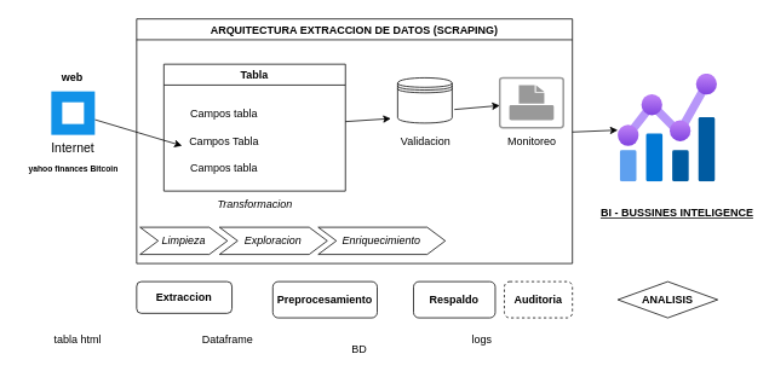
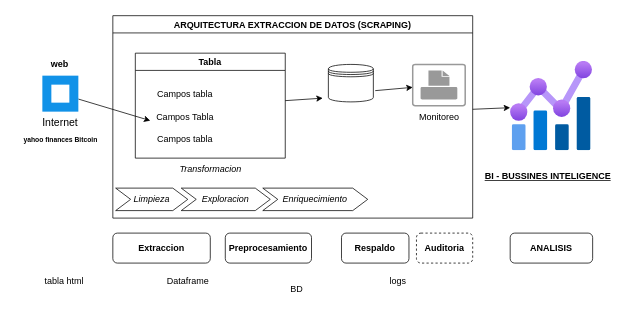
  <mxCell id="0" />
  <mxCell id="1" parent="0" />
- <mxCell id="2" value="&lt;b&gt;Extraccion&lt;/b&gt;" style="rounded=1;whiteSpace=wrap;html=1;" vertex="1" parent="1"><mxGeometry x="150" y="310" width="105" height="35" as="geometry" /></mxCell>
+ <mxCell id="2" value="&lt;b&gt;Extraccion&lt;/b&gt;" style="rounded=1;whiteSpace=wrap;html=1;" vertex="1" parent="1"><mxGeometry x="150" y="310" width="130" height="40" as="geometry" /></mxCell>
  <mxCell id="3" value="&lt;b&gt;Preprocesamiento&lt;/b&gt;" style="rounded=1;whiteSpace=wrap;html=1;" vertex="1" parent="1"><mxGeometry x="300" y="310" width="115" height="40" as="geometry" /></mxCell>
  <mxCell id="4" value="&lt;b&gt;Respaldo&lt;/b&gt;" style="rounded=1;whiteSpace=wrap;html=1;" vertex="1" parent="1"><mxGeometry x="455" y="310" width="90" height="40" as="geometry" /></mxCell>
  <mxCell id="5" value="&lt;b&gt;Auditoria&lt;/b&gt;" style="rounded=1;whiteSpace=wrap;html=1;dashed=1;" vertex="1" parent="1"><mxGeometry x="555" y="310" width="75" height="40" as="geometry" /></mxCell>
  <mxCell id="6" value="tabla html" style="text;html=1;align=center;verticalAlign=middle;resizable=0;points=[];autosize=1;strokeColor=none;fillColor=none;" vertex="1" parent="1"><mxGeometry x="45" y="360" width="80" height="30" as="geometry" /></mxCell>
  <mxCell id="7" value="&lt;span style=&quot;color: rgb(0, 0, 0);&quot;&gt;Dataframe&lt;/span&gt;&lt;span style=&quot;font-family: monospace; font-size: 0px; text-align: start;&quot;&gt;%3CmxGraphModel%3E%3Croot%3E%3CmxCell%20id%3D%220%22%2F%3E%3CmxCell%20id%3D%221%22%20parent%3D%220%22%2F%3E%3CmxCell%20id%3D%222%22%20value%3D%22tabla%20html%22%20style%3D%22text%3Bhtml%3D1%3Balign%3Dcenter%3BverticalAlign%3Dmiddle%3Bresizable%3D0%3Bpoints%3D%5B%5D%3Bautosize%3D1%3BstrokeColor%3Dnone%3BfillColor%3Dnone%3B%22%20vertex%3D%221%22%20parent%3D%221%22%3E%3CmxGeometry%20x%3D%2235%22%20y%3D%22190%22%20width%3D%2280%22%20height%3D%2230%22%20as%3D%22geometry%22%2F%3E%3C%2FmxCell%3E%3C%2Froot%3E%3C%2FmxGraphModel%3E&lt;/span&gt;" style="text;html=1;align=center;verticalAlign=middle;resizable=0;points=[];autosize=1;strokeColor=none;fillColor=none;" vertex="1" parent="1"><mxGeometry x="210" y="360" width="80" height="30" as="geometry" /></mxCell>
  <mxCell id="8" value="BD" style="text;html=1;align=center;verticalAlign=middle;resizable=0;points=[];autosize=1;strokeColor=none;fillColor=none;" vertex="1" parent="1"><mxGeometry x="375" y="370" width="40" height="30" as="geometry" /></mxCell>
  <mxCell id="9" value="logs" style="text;html=1;align=center;verticalAlign=middle;resizable=0;points=[];autosize=1;strokeColor=none;fillColor=none;" vertex="1" parent="1"><mxGeometry x="505" y="360" width="50" height="30" as="geometry" /></mxCell>
  <mxCell id="10" value="" style="edgeStyle=none;html=1;" edge="1" parent="1" source="11"><mxGeometry relative="1" as="geometry"><mxPoint x="200" y="160" as="targetPoint" /></mxGeometry></mxCell>
  <mxCell id="11" value="Internet" style="shape=rect;fillColor=#1192E8;aspect=fixed;resizable=0;labelPosition=center;verticalLabelPosition=bottom;align=center;verticalAlign=top;strokeColor=none;fontSize=14;" vertex="1" parent="1"><mxGeometry x="56" y="100" width="48" height="48" as="geometry" /></mxCell>
  <mxCell id="12" value="" style="fillColor=#ffffff;strokeColor=none;dashed=0;outlineConnect=0;html=1;labelPosition=center;verticalLabelPosition=bottom;verticalAlign=top;part=1;movable=0;resizable=0;rotatable=0;shape=mxgraph.ibm_cloud.wikis" vertex="1" parent="11"><mxGeometry width="24" height="24" relative="1" as="geometry"><mxPoint x="12" y="12" as="offset" /></mxGeometry></mxCell>
  <mxCell id="13" value="&lt;b&gt;web&lt;/b&gt;" style="text;html=1;align=center;verticalAlign=middle;resizable=0;points=[];autosize=1;strokeColor=none;fillColor=none;" vertex="1" parent="1"><mxGeometry x="54" y="70" width="50" height="30" as="geometry" /></mxCell>
  <mxCell id="14" value="&lt;font style=&quot;font-size: 9px;&quot;&gt;&lt;b&gt;yahoo finances Bitcoin&lt;/b&gt;&lt;/font&gt;" style="text;html=1;align=center;verticalAlign=middle;resizable=0;points=[];autosize=1;strokeColor=none;fillColor=none;" vertex="1" parent="1"><mxGeometry x="20" width="120" height="30" as="geometry" y="170" /></mxCell>
  <mxCell id="15" value="" style="edgeStyle=none;html=1;" edge="1" parent="1" source="16" target="31"><mxGeometry relative="1" as="geometry" /></mxCell>
  <mxCell id="16" value="ARQUITECTURA EXTRACCION DE DATOS (SCRAPING)" style="swimlane;" vertex="1" parent="1"><mxGeometry x="150" y="20" width="480" height="270" as="geometry" /></mxCell>
  <mxCell id="17" value="" style="shape=datastore;whiteSpace=wrap;html=1;" vertex="1" parent="16"><mxGeometry x="287.5" y="65" width="60" height="50" as="geometry" /></mxCell>
  <mxCell id="18" value="" style="edgeStyle=none;html=1;" edge="1" parent="16" source="19"><mxGeometry relative="1" as="geometry"><mxPoint x="280" y="110" as="targetPoint" /></mxGeometry></mxCell>
  <mxCell id="19" value="Tabla" style="swimlane;" vertex="1" parent="16"><mxGeometry x="30" y="50" width="200" height="140" as="geometry" /></mxCell>
  <mxCell id="20" value="Campos tabla" style="text;html=1;align=center;verticalAlign=middle;resizable=0;points=[];autosize=1;strokeColor=none;fillColor=none;" vertex="1" parent="19"><mxGeometry x="16.25" y="40" width="100" height="30" as="geometry" /></mxCell>
  <mxCell id="21" value="Campos Tabla" style="text;html=1;align=center;verticalAlign=middle;resizable=0;points=[];autosize=1;strokeColor=none;fillColor=none;" vertex="1" parent="19"><mxGeometry x="16.25" y="70" width="100" height="30" as="geometry" /></mxCell>
  <mxCell id="22" value="Campos tabla" style="text;html=1;align=center;verticalAlign=middle;resizable=0;points=[];autosize=1;strokeColor=none;fillColor=none;" vertex="1" parent="19"><mxGeometry x="16.25" y="100" width="100" height="30" as="geometry" /></mxCell>
  <mxCell id="23" value="&lt;i&gt;Transformacion&lt;/i&gt;" style="text;html=1;align=center;verticalAlign=middle;resizable=0;points=[];autosize=1;strokeColor=none;fillColor=none;" vertex="1" parent="16"><mxGeometry x="75" y="190" width="110" height="30" as="geometry" /></mxCell>
  <mxCell id="24" value="" style="edgeStyle=none;html=1;" edge="1" parent="16" target="30"><mxGeometry relative="1" as="geometry"><mxPoint x="350" y="100" as="sourcePoint" /></mxGeometry></mxCell>
- <mxCell id="25" value="Validacion" style="text;html=1;align=center;verticalAlign=middle;resizable=0;points=[];autosize=1;strokeColor=none;fillColor=none;" vertex="1" parent="16"><mxGeometry x="277.5" y="120" width="80" height="30" as="geometry" /></mxCell>
  <mxCell id="26" value="Monitoreo" style="text;html=1;align=center;verticalAlign=middle;resizable=0;points=[];autosize=1;strokeColor=none;fillColor=none;" vertex="1" parent="16"><mxGeometry x="395" y="120" width="80" height="30" as="geometry" /></mxCell>
  <mxCell id="27" value="&lt;i&gt;Enriquecimiento&lt;/i&gt;" style="shape=step;perimeter=stepPerimeter;fixedSize=1;points=[];whiteSpace=wrap;html=1;" vertex="1" parent="16"><mxGeometry x="200" y="230" width="140" height="30" as="geometry" /></mxCell>
  <mxCell id="28" value="&lt;i&gt;Limpieza&lt;/i&gt;" style="shape=step;perimeter=stepPerimeter;fixedSize=1;points=[];whiteSpace=wrap;html=1;" vertex="1" parent="16"><mxGeometry x="3.75" y="230" width="96.25" height="30" as="geometry" /></mxCell>
  <mxCell id="29" value="&lt;i&gt;Exploracion&lt;/i&gt;" style="shape=step;perimeter=stepPerimeter;fixedSize=1;points=[];whiteSpace=wrap;html=1;" vertex="1" parent="16"><mxGeometry x="91.25" y="230" width="118.75" height="30" as="geometry" /></mxCell>
  <mxCell id="30" value="" style="strokeColor=#999999;verticalLabelPosition=bottom;shadow=0;dashed=0;verticalAlign=top;strokeWidth=2;html=1;shape=mxgraph.mockup.misc.printIcon;" vertex="1" parent="16"><mxGeometry x="400" y="65" width="70" height="55" as="geometry" /></mxCell>
  <mxCell id="31" value="" style="image;aspect=fixed;html=1;points=[];align=center;fontSize=12;image=img/lib/azure2/management_governance/Metrics.svg;" vertex="1" parent="1"><mxGeometry x="680" y="80.83" width="110" height="119.17" as="geometry" /></mxCell>
- <mxCell id="32" value="&lt;b&gt;ANALISIS&lt;/b&gt;" style="rhombus;whiteSpace=wrap;html=1;" vertex="1" parent="1"><mxGeometry x="680" y="310" width="110" height="40" as="geometry" /></mxCell>
- <mxCell id="33" value="&lt;b&gt;&lt;u&gt;BI - BUSSINES INTELIGENCE&lt;/u&gt;&lt;/b&gt;" style="text;html=1;align=center;verticalAlign=middle;resizable=0;points=[];autosize=1;strokeColor=none;fillColor=none;" vertex="1" parent="1"><mxGeometry x="650" y="220" width="190" height="30" as="geometry" /></mxCell>
+ <mxCell id="32" value="&lt;b&gt;ANALISIS&lt;/b&gt;" style="rounded=1;whiteSpace=wrap;html=1;" vertex="1" parent="1"><mxGeometry x="680" y="310" width="110" height="40" as="geometry" /></mxCell>
+ <mxCell id="33" value="&lt;b&gt;&lt;u&gt;BI - BUSSINES INTELIGENCE&lt;/u&gt;&lt;/b&gt;" style="text;html=1;align=center;verticalAlign=middle;resizable=0;points=[];autosize=1;strokeColor=none;fillColor=none;" vertex="1" parent="1"><mxGeometry x="635" y="220" width="190" height="30" as="geometry" /></mxCell>
